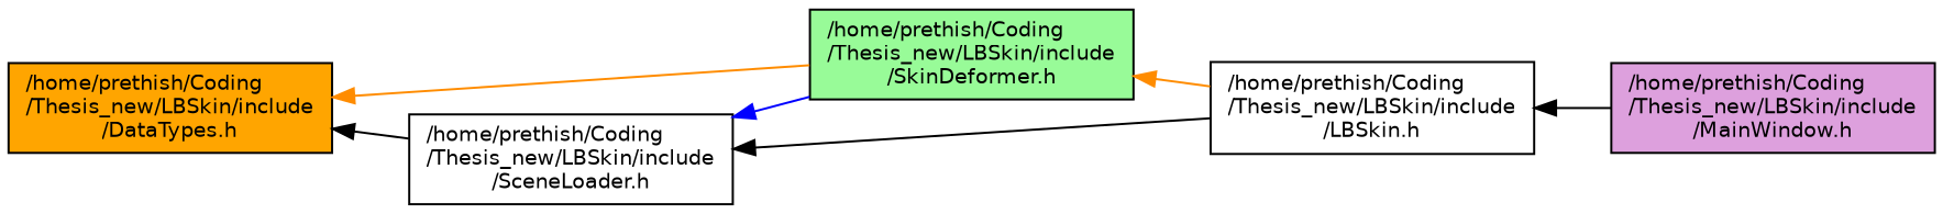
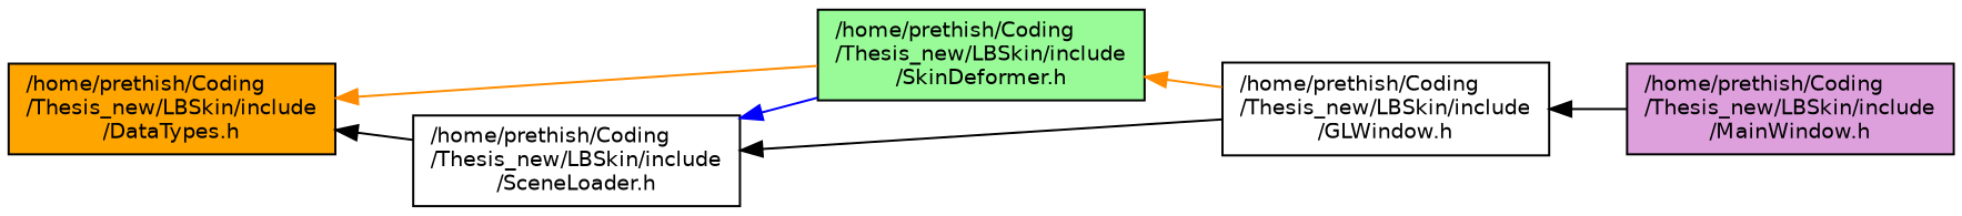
  digraph {
    rankdir=LR
    node [color=black fillcolor=white fontname=Helvetica fontsize=10 shape=record style=filled]
    edge [color=black dir=back fontname=Helvetica fontsize=10 labelfontname=Helvetica labelfontsize=10 style=solid]
    n1 [fillcolor=orange fontcolor=black height=0.2 label="/home/prethish/Coding\l/Thesis_new/LBSkin/include\l/DataTypes.h" width=0.4]
    n2 [height=0.2 label="/home/prethish/Coding\l/Thesis_new/LBSkin/include\l/SceneLoader.h" width=0.4]
    n3 [fillcolor=palegreen height=0.2 label="/home/prethish/Coding\l/Thesis_new/LBSkin/include\l/SkinDeformer.h" width=0.4]
-   n4 [height=0.2 label="/home/prethish/Coding\l/Thesis_new/LBSkin/include\l/LBSkin.h" width=0.4]
+   n4 [height=0.2 label="/home/prethish/Coding\l/Thesis_new/LBSkin/include\l/GLWindow.h" width=0.4]
    n5 [fillcolor=plum height=0.2 label="/home/prethish/Coding\l/Thesis_new/LBSkin/include\l/MainWindow.h" width=0.4]
    n1 -> n2
    n1 -> n3 [color=darkorange]
    n2 -> n3 [color=blue]
    n2 -> n4
    n3 -> n4 [color=darkorange]
    n4 -> n5
  }
